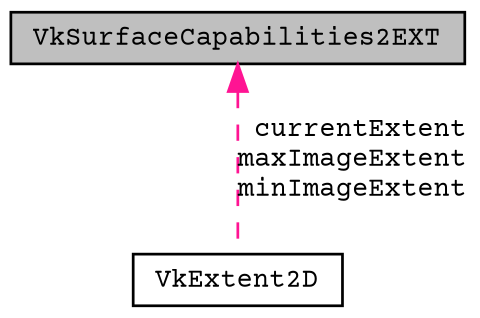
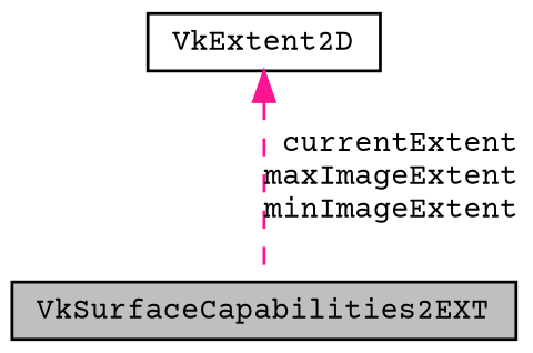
  digraph {
    fontname="Courier Prime"
    node [color=black fontname="Courier Prime" fontsize=10 shape=record style=filled]
    n1 [fillcolor=grey75 fontcolor=black height=0.2 label=VkSurfaceCapabilities2EXT width=0.4]
    n2 [fillcolor=white height=0.2 label=VkExtent2D width=0.4]
-   n1 -> n2 [color=deeppink dir=back fontname="Courier Prime" fontsize=10 label=" currentExtent\nmaxImageExtent\nminImageExtent" labelfontname=Helvetica labelfontsize=10 style=dashed]
+   n2 -> n1 [color=deeppink dir=back fontname="Courier Prime" fontsize=10 label=" currentExtent\nmaxImageExtent\nminImageExtent" labelfontname=Helvetica labelfontsize=10 style=dashed]
  }
